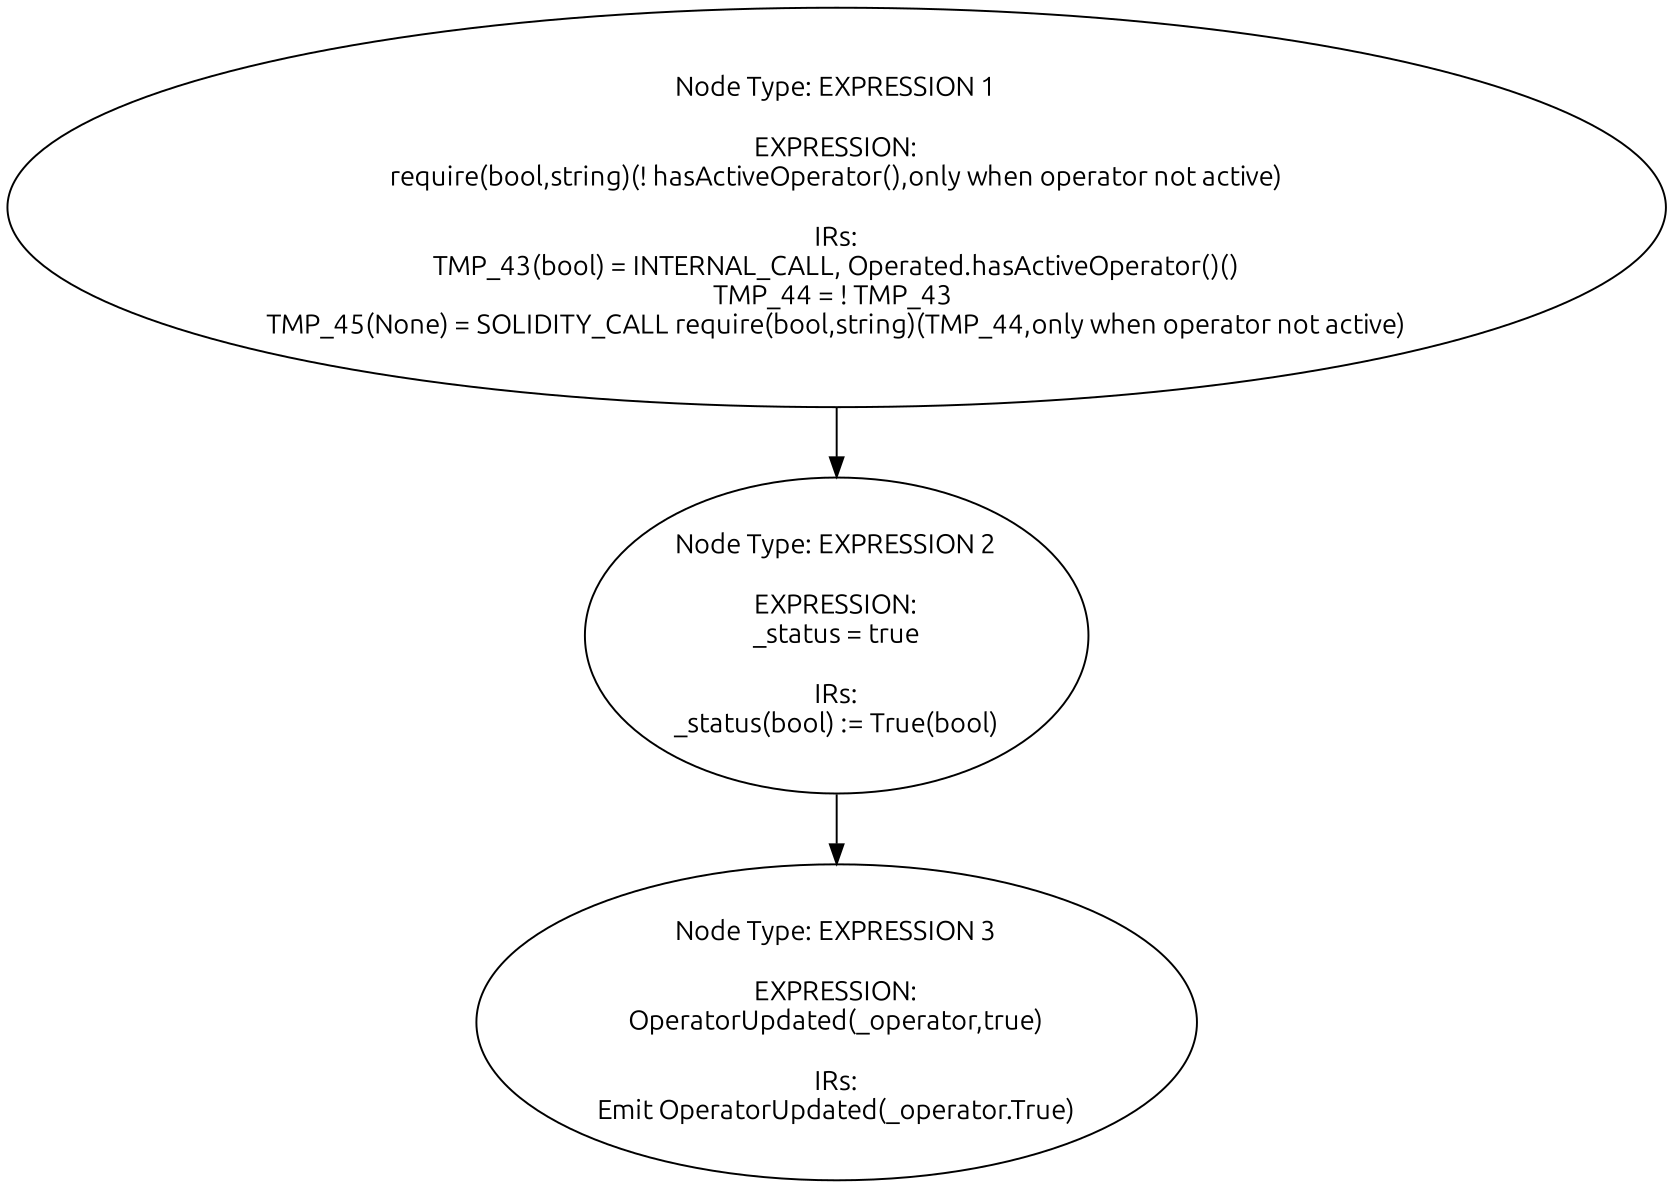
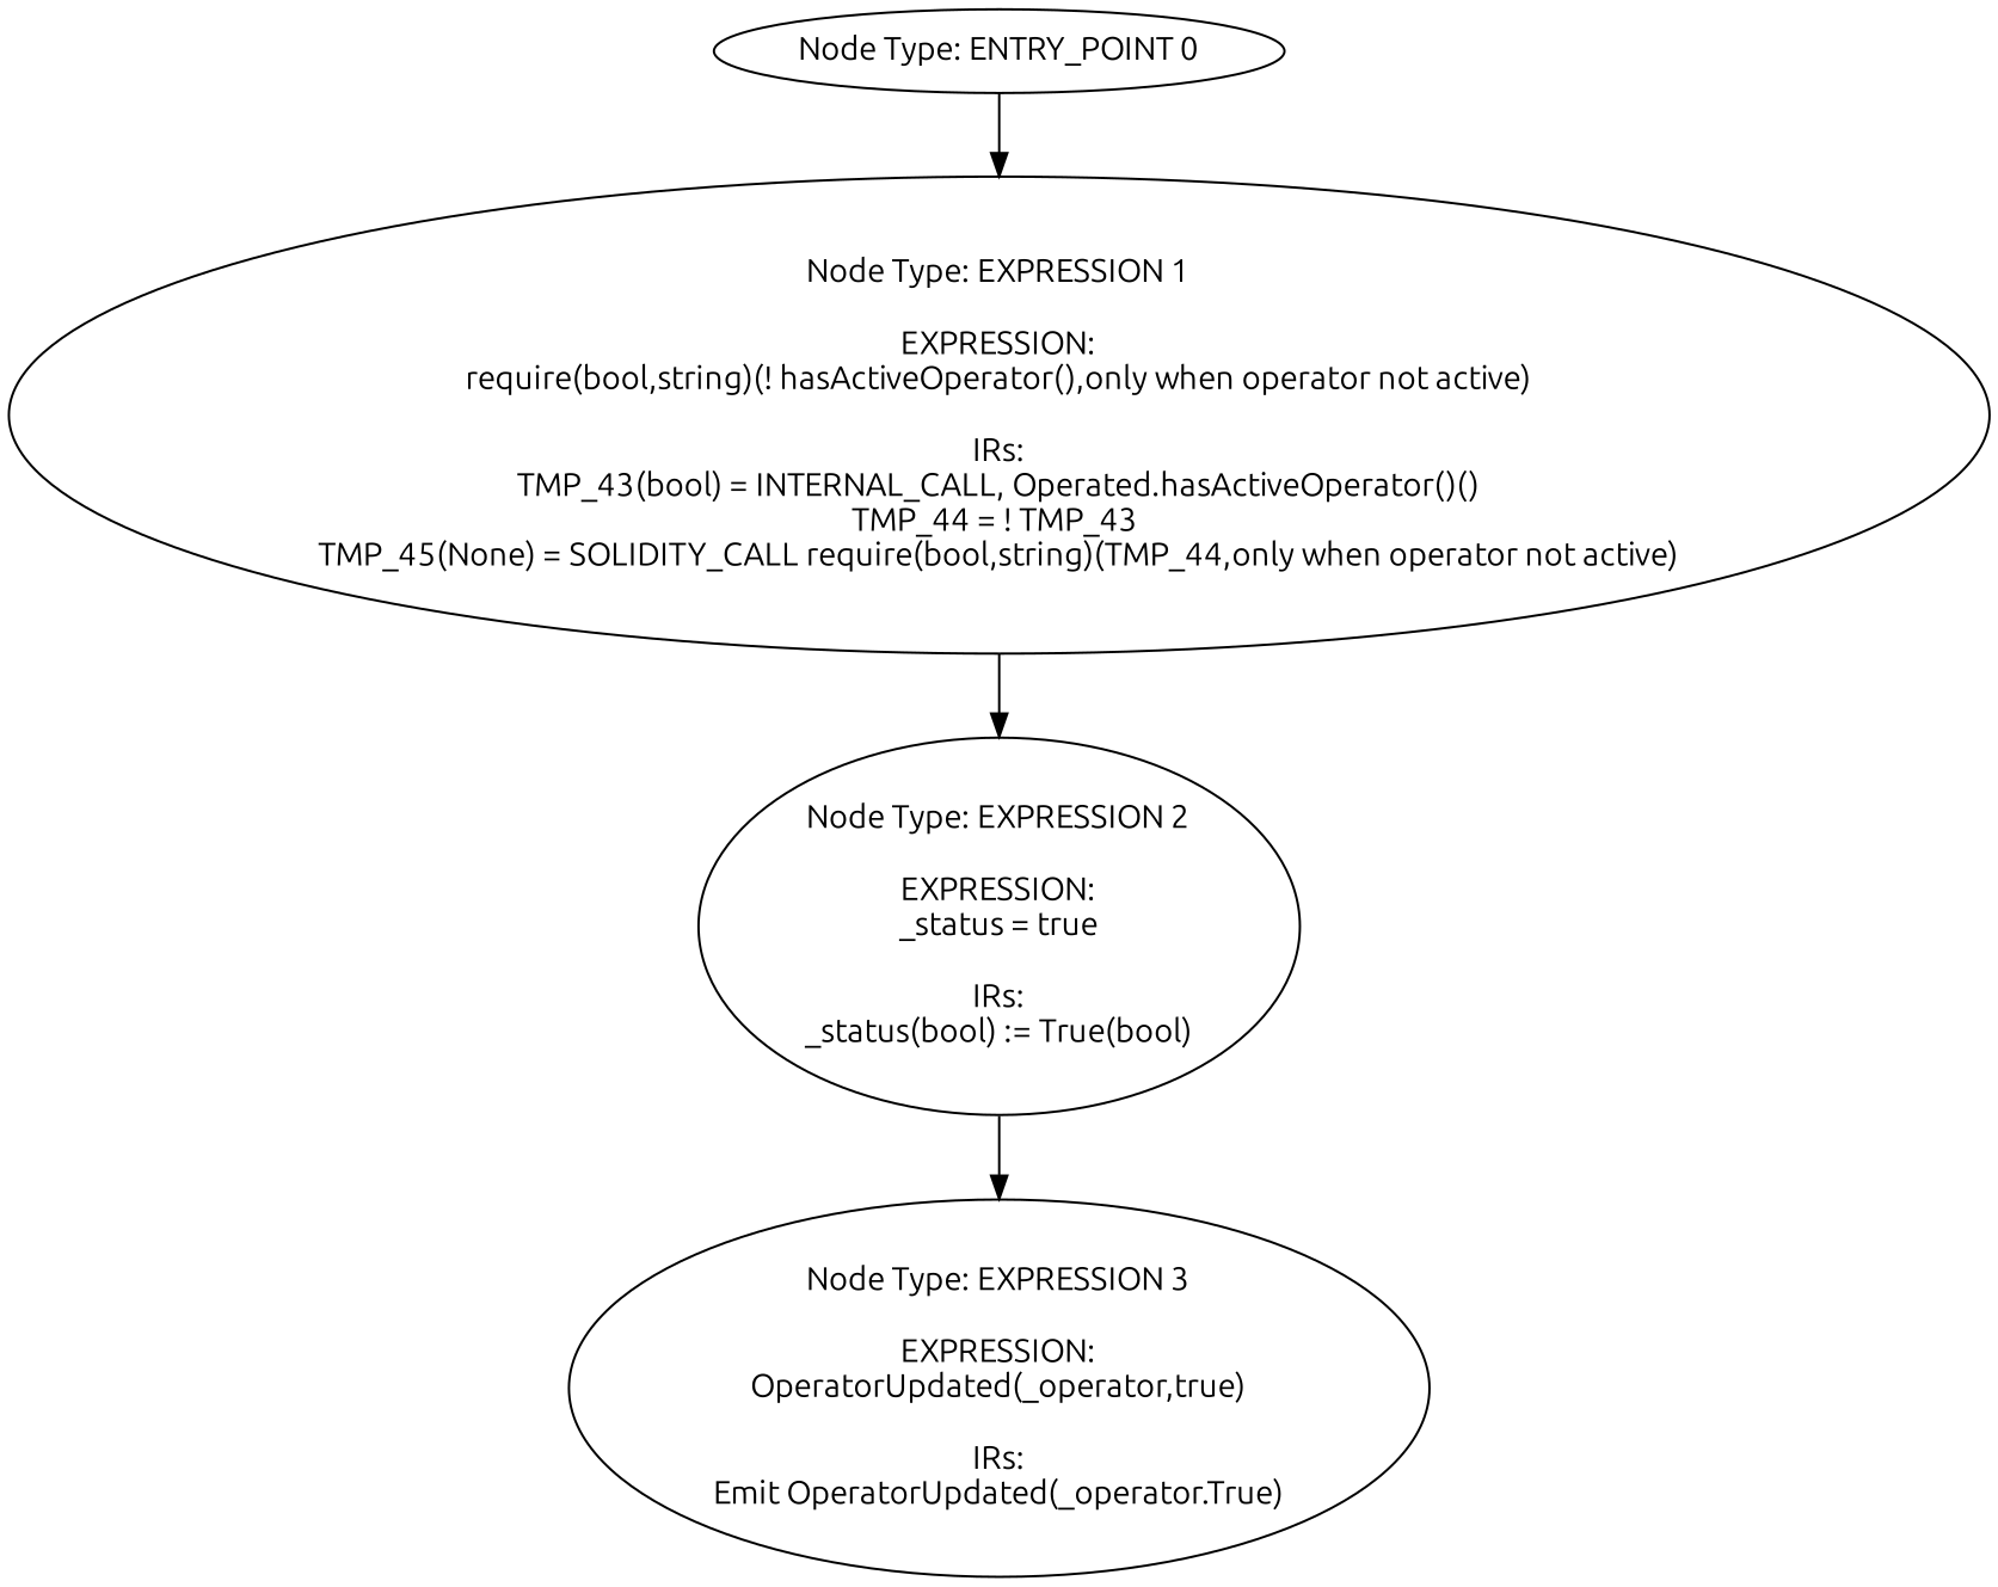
  digraph {
    fontname=Ubuntu
    node [fontname=Ubuntu]
    edge [fontname=Ubuntu]
+   n1 [label="Node Type: ENTRY_POINT 0\n"]
    n2 [label="Node Type: EXPRESSION 1\n\nEXPRESSION:\nrequire(bool,string)(! hasActiveOperator(),only when operator not active)\n\nIRs:\nTMP_43(bool) = INTERNAL_CALL, Operated.hasActiveOperator()()\nTMP_44 = ! TMP_43 \nTMP_45(None) = SOLIDITY_CALL require(bool,string)(TMP_44,only when operator not active)"]
    n3 [label="Node Type: EXPRESSION 2\n\nEXPRESSION:\n_status = true\n\nIRs:\n_status(bool) := True(bool)"]
    n4 [label="Node Type: EXPRESSION 3\n\nEXPRESSION:\nOperatorUpdated(_operator,true)\n\nIRs:\nEmit OperatorUpdated(_operator.True)"]
+   n1 -> n2
    n2 -> n3
    n3 -> n4
  }
